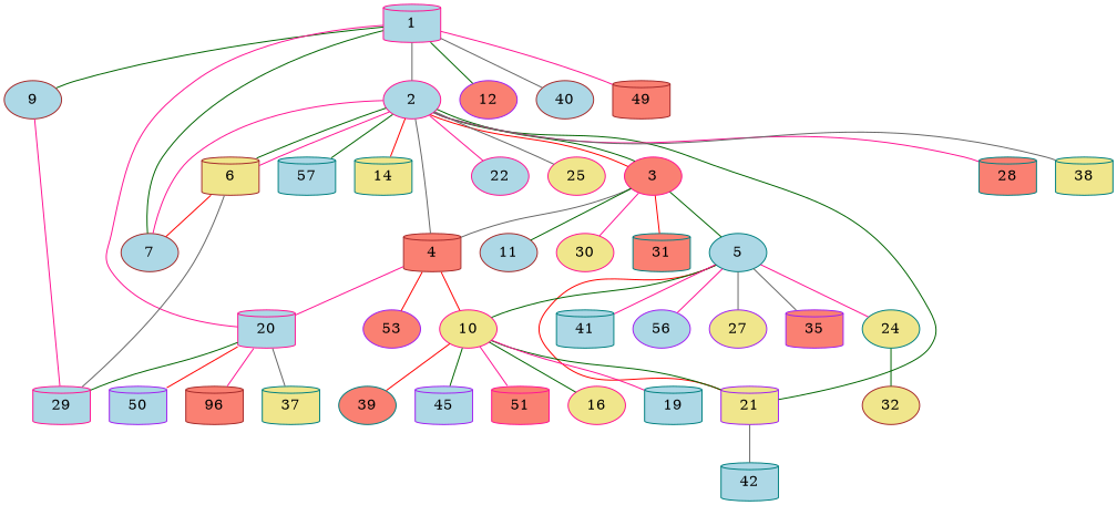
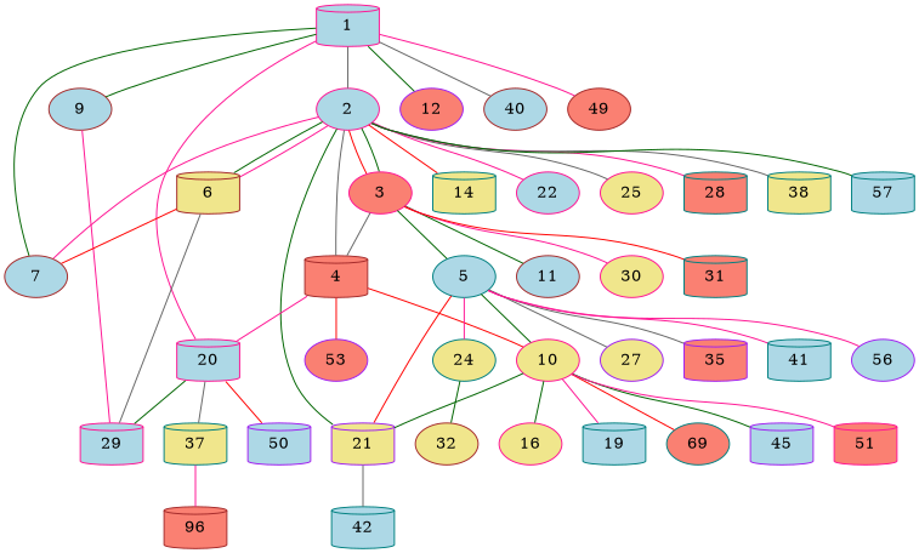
  graph {
    node [color=teal fillcolor=lightblue shape=cylinder style=filled]
    edge [color=darkgreen]
    1 [color=deeppink super="+43"]
    2 [color=deeppink shape=ellipse super="+36"]
    7 [color=brown shape=ellipse super="+12"]
    9 [color=brown shape=ellipse]
    n5 [color=purple fillcolor=salmon label=12 shape=ellipse super="+18"]
    20 [color=deeppink super="+44"]
    40 [color=brown shape=ellipse]
-   49 [color=brown fillcolor=salmon]
+   49 [color=brown fillcolor=salmon shape=ellipse]
    3 [color=deeppink fillcolor=salmon shape=ellipse super="+15"]
    4 [color=brown fillcolor=salmon super="+48"]
    6 [color=brown fillcolor=khaki super="+13"]
    14 [fillcolor=khaki]
    21 [color=purple fillcolor=khaki super="+54"]
    22 [color=deeppink shape=ellipse super="+23"]
    25 [color=deeppink fillcolor=khaki shape=ellipse super="+55"]
    28 [fillcolor=salmon]
    38 [fillcolor=khaki]
    57 [super="+58"]
    29 [color=deeppink super="+46"]
    n20 [color=brown fillcolor=salmon label=96]
    37 [fillcolor=khaki]
    50 [color=purple super="+52"]
    5 [shape=ellipse super="+8"]
    11 [color=brown shape=ellipse super="+34"]
    30 [color=deeppink fillcolor=khaki shape=ellipse]
    31 [fillcolor=salmon]
    10 [color=deeppink fillcolor=khaki shape=ellipse super="+41"]
    53 [color=purple fillcolor=salmon shape=ellipse]
    42
    24 [fillcolor=khaki shape=ellipse super="+33"]
    27 [color=purple fillcolor=khaki shape=ellipse]
    35 [color=purple fillcolor=salmon]
    n33 [label=41]
    56 [color=purple shape=ellipse]
    16 [color=deeppink fillcolor=khaki shape=ellipse]
    19
-   39 [fillcolor=salmon shape=ellipse]
+   39 [fillcolor=salmon shape=ellipse label=69]
    45 [color=purple]
    51 [color=deeppink fillcolor=salmon]
    32 [color=brown fillcolor=khaki shape=ellipse]
    1 -- 2 [color=gray40]
    1 -- 7
    1 -- 9
    1 -- n5
    1 -- 20 [color=deeppink]
    1 -- 40 [color=gray40]
    1 -- 49 [color=deeppink]
    2 -- 7 [color=deeppink]
    2 -- 3 [color=red]
    2 -- 3
    2 -- 4 [color=gray40]
    2 -- 6
    2 -- 6 [color=deeppink]
    2 -- 14 [color=red]
    2 -- 21
    2 -- 22 [color=deeppink]
    2 -- 25 [color=gray40]
    2 -- 28 [color=deeppink]
    2 -- 38 [color=gray40]
    2 -- 57
    9 -- 29 [color=deeppink]
    20 -- 29
-   20 -- n20 [color=deeppink]
+   37 -- n20 [color=deeppink]
    20 -- 37 [color=gray40]
    20 -- 50 [color=red]
    3 -- 4 [color=gray40]
    3 -- 5
    3 -- 11
    3 -- 30 [color=deeppink]
    3 -- 31 [color=red]
    4 -- 20 [color=deeppink]
    4 -- 10 [color=red]
    4 -- 53 [color=red]
    6 -- 7 [color=red]
    6 -- 29 [color=gray40]
    21 -- 42 [color=gray40]
    5 -- 21 [color=red]
    5 -- 10
    5 -- 24 [color=deeppink weight=2]
    5 -- 27 [color=gray40]
    5 -- 35 [color=gray40]
    5 -- n33 [color=deeppink]
    5 -- 56 [color=deeppink]
    10 -- 21
    10 -- 16
    10 -- 19 [color=deeppink]
    10 -- 39 [color=red]
    10 -- 45
    10 -- 51 [color=deeppink]
    24 -- 32
  }
